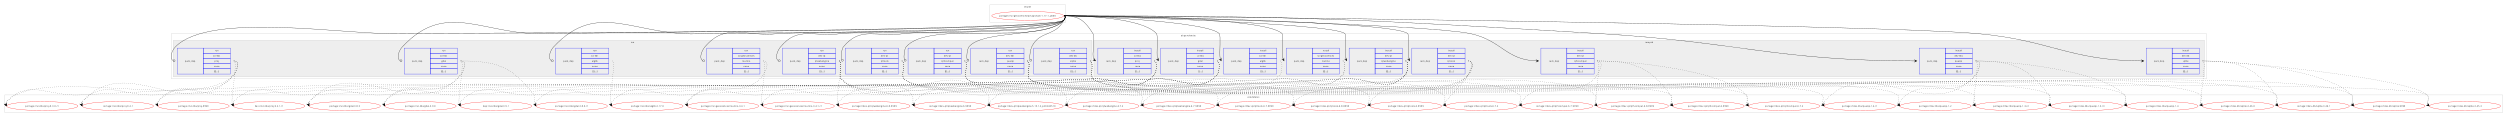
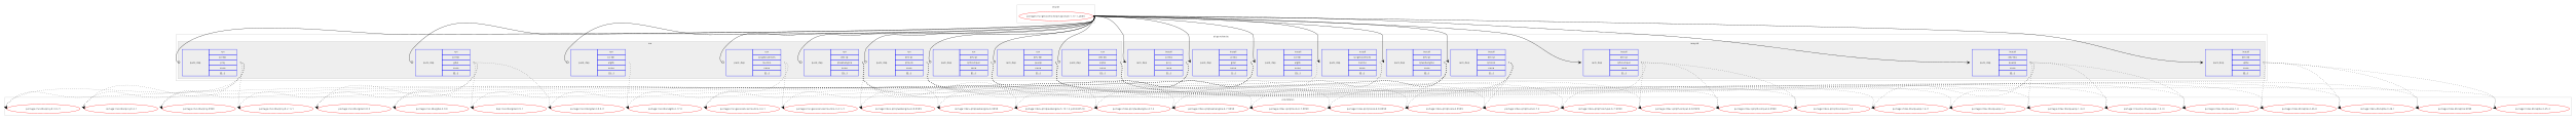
  digraph {
    compound=true
    concentrate=true
    fontname="Open Sans"
    fontsize=10
    newrank=true
    rankdir=TB
    ranksep=1.5
    node [color=red fontname="Open Sans" fontsize=10]
    edge [arrowhead=vee fontname="Open Sans" headport=w style=dotted tailport=e weight=100]
    n1 [label="portage://sci-geosciences/qmapshack-1.17.1_p600" width=4]
    n2 [color=blue label=<<TABLE BORDER="0" CELLBORDER="1" CELLSPACING="0" CELLPADDING="4" WIDTH="220"><TR><TD ROWSPAN="6" CELLPADDING="30">pack_dep</TD></TR><TR><TD WIDTH="110">install</TD></TR><TR><TD>dev-db</TD></TR><TR><TD>sqlite</TD></TR><TR><TD>none</TD></TR><TR><TD>[[],,,,]</TD></TR></TABLE>> shape=none]
    n3 [color=blue label=<<TABLE BORDER="0" CELLBORDER="1" CELLSPACING="0" CELLPADDING="4" WIDTH="220"><TR><TD ROWSPAN="6" CELLPADDING="30">pack_dep</TD></TR><TR><TD WIDTH="110">install</TD></TR><TR><TD>dev-libs</TD></TR><TR><TD>quazip</TD></TR><TR><TD>none</TD></TR><TR><TD>[[],,,,]</TD></TR></TABLE>> shape=none]
    n4 [color=blue label=<<TABLE BORDER="0" CELLBORDER="1" CELLSPACING="0" CELLPADDING="4" WIDTH="220"><TR><TD ROWSPAN="6" CELLPADDING="30">pack_dep</TD></TR><TR><TD WIDTH="110">install</TD></TR><TR><TD>dev-qt</TD></TR><TR><TD>qt5compat</TD></TR><TR><TD>none</TD></TR><TR><TD>[[],,,,]</TD></TR></TABLE>> shape=none]
    n5 [color=blue label=<<TABLE BORDER="0" CELLBORDER="1" CELLSPACING="0" CELLPADDING="4" WIDTH="220"><TR><TD ROWSPAN="6" CELLPADDING="30">pack_dep</TD></TR><TR><TD WIDTH="110">install</TD></TR><TR><TD>dev-qt</TD></TR><TR><TD>qttools</TD></TR><TR><TD>none</TD></TR><TR><TD>[[],,,,]</TD></TR></TABLE>> shape=none]
    n6 [color=blue label=<<TABLE BORDER="0" CELLBORDER="1" CELLSPACING="0" CELLPADDING="4" WIDTH="220"><TR><TD ROWSPAN="6" CELLPADDING="30">pack_dep</TD></TR><TR><TD WIDTH="110">install</TD></TR><TR><TD>dev-qt</TD></TR><TR><TD>qtwebengine</TD></TR><TR><TD>none</TD></TR><TR><TD>[[],,,,]</TD></TR></TABLE>> shape=none]
    n7 [color=blue label=<<TABLE BORDER="0" CELLBORDER="1" CELLSPACING="0" CELLPADDING="4" WIDTH="220"><TR><TD ROWSPAN="6" CELLPADDING="30">pack_dep</TD></TR><TR><TD WIDTH="110">install</TD></TR><TR><TD>sci-geosciences</TD></TR><TR><TD>routino</TD></TR><TR><TD>none</TD></TR><TR><TD>[[],,,,]</TD></TR></TABLE>> shape=none]
    n8 [color=blue label=<<TABLE BORDER="0" CELLBORDER="1" CELLSPACING="0" CELLPADDING="4" WIDTH="220"><TR><TD ROWSPAN="6" CELLPADDING="30">pack_dep</TD></TR><TR><TD WIDTH="110">install</TD></TR><TR><TD>sci-libs</TD></TR><TR><TD>alglib</TD></TR><TR><TD>none</TD></TR><TR><TD>[[],,,,]</TD></TR></TABLE>> shape=none]
    n9 [color=blue label=<<TABLE BORDER="0" CELLBORDER="1" CELLSPACING="0" CELLPADDING="4" WIDTH="220"><TR><TD ROWSPAN="6" CELLPADDING="30">pack_dep</TD></TR><TR><TD WIDTH="110">install</TD></TR><TR><TD>sci-libs</TD></TR><TR><TD>gdal</TD></TR><TR><TD>none</TD></TR><TR><TD>[[],,,,]</TD></TR></TABLE>> shape=none]
    n10 [color=blue label=<<TABLE BORDER="0" CELLBORDER="1" CELLSPACING="0" CELLPADDING="4" WIDTH="220"><TR><TD ROWSPAN="6" CELLPADDING="30">pack_dep</TD></TR><TR><TD WIDTH="110">install</TD></TR><TR><TD>sci-libs</TD></TR><TR><TD>proj</TD></TR><TR><TD>none</TD></TR><TR><TD>[[],,,,]</TD></TR></TABLE>> shape=none]
    n11 [color=blue label=<<TABLE BORDER="0" CELLBORDER="1" CELLSPACING="0" CELLPADDING="4" WIDTH="220"><TR><TD ROWSPAN="6" CELLPADDING="30">pack_dep</TD></TR><TR><TD WIDTH="110">run</TD></TR><TR><TD>dev-db</TD></TR><TR><TD>sqlite</TD></TR><TR><TD>none</TD></TR><TR><TD>[[],,,,]</TD></TR></TABLE>> shape=none]
    n12 [color=blue label=<<TABLE BORDER="0" CELLBORDER="1" CELLSPACING="0" CELLPADDING="4" WIDTH="220"><TR><TD ROWSPAN="6" CELLPADDING="30">pack_dep</TD></TR><TR><TD WIDTH="110">run</TD></TR><TR><TD>dev-libs</TD></TR><TR><TD>quazip</TD></TR><TR><TD>none</TD></TR><TR><TD>[[],,,,]</TD></TR></TABLE>> shape=none]
    n13 [color=blue label=<<TABLE BORDER="0" CELLBORDER="1" CELLSPACING="0" CELLPADDING="4" WIDTH="220"><TR><TD ROWSPAN="6" CELLPADDING="30">pack_dep</TD></TR><TR><TD WIDTH="110">run</TD></TR><TR><TD>dev-qt</TD></TR><TR><TD>qt5compat</TD></TR><TR><TD>none</TD></TR><TR><TD>[[],,,,]</TD></TR></TABLE>> shape=none]
    n14 [color=blue label=<<TABLE BORDER="0" CELLBORDER="1" CELLSPACING="0" CELLPADDING="4" WIDTH="220"><TR><TD ROWSPAN="6" CELLPADDING="30">pack_dep</TD></TR><TR><TD WIDTH="110">run</TD></TR><TR><TD>dev-qt</TD></TR><TR><TD>qttools</TD></TR><TR><TD>none</TD></TR><TR><TD>[[],,,,]</TD></TR></TABLE>> shape=none]
    n15 [color=blue label=<<TABLE BORDER="0" CELLBORDER="1" CELLSPACING="0" CELLPADDING="4" WIDTH="220"><TR><TD ROWSPAN="6" CELLPADDING="30">pack_dep</TD></TR><TR><TD WIDTH="110">run</TD></TR><TR><TD>dev-qt</TD></TR><TR><TD>qtwebengine</TD></TR><TR><TD>none</TD></TR><TR><TD>[[],,,,]</TD></TR></TABLE>> shape=none]
    n16 [color=blue label=<<TABLE BORDER="0" CELLBORDER="1" CELLSPACING="0" CELLPADDING="4" WIDTH="220"><TR><TD ROWSPAN="6" CELLPADDING="30">pack_dep</TD></TR><TR><TD WIDTH="110">run</TD></TR><TR><TD>sci-geosciences</TD></TR><TR><TD>routino</TD></TR><TR><TD>none</TD></TR><TR><TD>[[],,,,]</TD></TR></TABLE>> shape=none]
    n17 [color=blue label=<<TABLE BORDER="0" CELLBORDER="1" CELLSPACING="0" CELLPADDING="4" WIDTH="220"><TR><TD ROWSPAN="6" CELLPADDING="30">pack_dep</TD></TR><TR><TD WIDTH="110">run</TD></TR><TR><TD>sci-libs</TD></TR><TR><TD>alglib</TD></TR><TR><TD>none</TD></TR><TR><TD>[[],,,,]</TD></TR></TABLE>> shape=none]
    n18 [color=blue label=<<TABLE BORDER="0" CELLBORDER="1" CELLSPACING="0" CELLPADDING="4" WIDTH="220"><TR><TD ROWSPAN="6" CELLPADDING="30">pack_dep</TD></TR><TR><TD WIDTH="110">run</TD></TR><TR><TD>sci-libs</TD></TR><TR><TD>gdal</TD></TR><TR><TD>none</TD></TR><TR><TD>[[],,,,]</TD></TR></TABLE>> shape=none]
    n19 [color=blue label=<<TABLE BORDER="0" CELLBORDER="1" CELLSPACING="0" CELLPADDING="4" WIDTH="220"><TR><TD ROWSPAN="6" CELLPADDING="30">pack_dep</TD></TR><TR><TD WIDTH="110">run</TD></TR><TR><TD>sci-libs</TD></TR><TR><TD>proj</TD></TR><TR><TD>none</TD></TR><TR><TD>[[],,,,]</TD></TR></TABLE>> shape=none]
    n20 [label="portage://dev-libs/quazip-1.4-r1" width=4]
    n21 [label="portage://dev-libs/quazip-1.4" width=4]
-   n22 [label="portage://dev-libs/quazip-1.3-r3" width=4]
+   n22 [label="portage://routino-libs/quazip-1.3-r3" width=4]
    n23 [label="portage://dev-libs/quazip-1.3-r2" width=4]
    n24 [label="portage://dev-libs/quazip-1.2" width=4]
    n25 [label="portage://dev-db/sqlite-9999" width=4]
    n26 [label="portage://dev-db/sqlite-3.46.1" width=4]
    n27 [label="portage://dev-db/sqlite-3.46.0" width=4]
    n28 [label="portage://dev-db/sqlite-3.45.3" width=4]
    n29 [label="portage://sci-geosciences/routino-3.4.1-r1" width=4]
    n30 [label="portage://sci-geosciences/routino-3.4.1" width=4]
    n31 [label="portage://dev-qt/qt5compat-6.9999" width=4]
    n32 [label="portage://dev-qt/qt5compat-6.8.9999" width=4]
    n33 [label="portage://dev-qt/qt5compat-6.7.9999" width=4]
    n34 [label="portage://dev-qt/qt5compat-6.7.2" width=4]
    n35 [label="portage://dev-qt/qttools-6.9999" width=4]
    n36 [label="portage://dev-qt/qttools-6.8.8999" width=4]
    n37 [label="portage://dev-qt/qttools-6.7.9999" width=4]
    n38 [label="portage://dev-qt/qttools-6.7.2" width=4]
    n39 [label="portage://dev-qt/qtwebengine-6.9999" width=4]
    n40 [label="portage://dev-qt/qtwebengine-6.8.9999" width=4]
    n41 [label="portage://dev-qt/qtwebengine-6.7.9999" width=4]
    n42 [label="portage://dev-qt/qtwebengine-6.7.2" width=4]
    n43 [label="portage://dev-qt/qtwebengine-5.15.14_p20240510" width=4]
    n44 [label="portage://sci-libs/alglib-3.17.0" width=4]
    n45 [label="dep://sci-libs/gdal-3.9.1" width=4]
    n46 [label="portage://sci-libs/gdal-3.9.0" width=4]
    n47 [label="portage://sci-libs/gdal-3.8.5" width=4]
    n48 [label="portage://sci-libs/gdal-3.8.0-r1" width=4]
    n49 [label="portage://sci-libs/proj-9999" width=4]
    n50 [label="portage://sci-libs/proj-9.4.1" width=4]
    n51 [label="portage://sci-libs/proj-9.3.0-r1" width=4]
-   n52 [label="dev://sci-libs/proj-9.2.1-r1" width=4]
+   n52 [label="portage://sci-libs/proj-9.2.1-r1" width=4]
    subgraph cluster_1 {
      color=gray
      label=<<i>ebuild</i>>
      n1
    }
    subgraph cluster_2 {
      color=gray
      label=<<i>dependencies</i>>
      subgraph cluster_3 {
        color=gray
        fillcolor="#eeeeee"
        label=<<i>compile</i>>
        style=filled
        subgraph sub_4 {
          color=gray
          fillcolor="#eeeeee"
          label=<<i>compile</i>>
          style=filled
          n2
        }
        subgraph sub_5 {
          color=gray
          fillcolor="#eeeeee"
          label=<<i>compile</i>>
          style=filled
          n3
        }
        subgraph sub_6 {
          color=gray
          fillcolor="#eeeeee"
          label=<<i>compile</i>>
          style=filled
          n4
        }
        subgraph sub_7 {
          color=gray
          fillcolor="#eeeeee"
          label=<<i>compile</i>>
          style=filled
          n5
        }
        subgraph sub_8 {
          color=gray
          fillcolor="#eeeeee"
          label=<<i>compile</i>>
          style=filled
          n6
        }
        subgraph sub_9 {
          color=gray
          fillcolor="#eeeeee"
          label=<<i>compile</i>>
          style=filled
          n7
        }
        subgraph sub_10 {
          color=gray
          fillcolor="#eeeeee"
          label=<<i>compile</i>>
          style=filled
          n8
        }
        subgraph sub_11 {
          color=gray
          fillcolor="#eeeeee"
          label=<<i>compile</i>>
          style=filled
          n9
        }
        subgraph sub_12 {
          color=gray
          fillcolor="#eeeeee"
          label=<<i>compile</i>>
          style=filled
          n10
        }
      }
      subgraph cluster_13 {
        color=gray
        fillcolor="#eeeeee"
        label=<<i>compile and run</i>>
        style=filled
      }
      subgraph cluster_14 {
        color=gray
        fillcolor="#eeeeee"
        label=<<i>run</i>>
        style=filled
        subgraph sub_15 {
          color=gray
          fillcolor="#eeeeee"
          label=<<i>run</i>>
          style=filled
          n11
        }
        subgraph sub_16 {
          color=gray
          fillcolor="#eeeeee"
          label=<<i>run</i>>
          style=filled
          n12
        }
        subgraph sub_17 {
          color=gray
          fillcolor="#eeeeee"
          label=<<i>run</i>>
          style=filled
          n13
        }
        subgraph sub_18 {
          color=gray
          fillcolor="#eeeeee"
          label=<<i>run</i>>
          style=filled
          n14
        }
        subgraph sub_19 {
          color=gray
          fillcolor="#eeeeee"
          label=<<i>run</i>>
          style=filled
          n15
        }
        subgraph sub_20 {
          color=gray
          fillcolor="#eeeeee"
          label=<<i>run</i>>
          style=filled
          n16
        }
        subgraph sub_21 {
          color=gray
          fillcolor="#eeeeee"
          label=<<i>run</i>>
          style=filled
          n17
        }
        subgraph sub_22 {
          color=gray
          fillcolor="#eeeeee"
          label=<<i>run</i>>
          style=filled
          n18
        }
        subgraph sub_23 {
          color=gray
          fillcolor="#eeeeee"
          label=<<i>run</i>>
          style=filled
          n19
        }
      }
    }
    subgraph cluster_24 {
      color=gray
      label=<<i>candidates</i>>
      rank=same
      subgraph sub_25 {
        color=black
        label=<<i>candidates</i>>
        nodesep=1
        rank=same
        n20
        n21
        n22
        n23
        n24
      }
      subgraph sub_26 {
        color=black
        label=<<i>candidates</i>>
        nodesep=1
        rank=same
        n25
        n26
        n27
        n28
      }
      subgraph sub_27 {
        color=black
        label=<<i>candidates</i>>
        nodesep=1
        rank=same
        n29
        n30
      }
      subgraph sub_28 {
        color=black
        label=<<i>candidates</i>>
        nodesep=1
        rank=same
        n31
        n32
        n33
        n34
      }
      subgraph sub_29 {
        color=black
        label=<<i>candidates</i>>
        nodesep=1
        rank=same
        n35
        n36
        n37
        n38
      }
      subgraph sub_30 {
        color=black
        label=<<i>candidates</i>>
        nodesep=1
        rank=same
        n39
        n40
        n41
        n42
        n43
      }
      subgraph sub_31 {
        color=black
        label=<<i>candidates</i>>
        nodesep=1
        rank=same
        n29
        n30
      }
      subgraph sub_32 {
        color=black
        label=<<i>candidates</i>>
        nodesep=1
        rank=same
        n44
      }
      subgraph sub_33 {
        color=black
        label=<<i>candidates</i>>
        nodesep=1
        rank=same
        n45
        n46
        n47
        n48
      }
      subgraph sub_34 {
        color=black
        label=<<i>candidates</i>>
        nodesep=1
        rank=same
        n49
        n50
        n51
        n52
      }
      subgraph sub_35 {
        color=black
        label=<<i>candidates</i>>
        nodesep=1
        rank=same
        n25
        n26
        n27
        n28
      }
      subgraph sub_36 {
        color=black
        label=<<i>candidates</i>>
        nodesep=1
        rank=same
        n20
        n21
        n22
        n23
        n24
      }
      subgraph sub_37 {
        color=black
        label=<<i>candidates</i>>
        nodesep=1
        rank=same
        n31
        n32
        n33
        n34
      }
      subgraph sub_38 {
        color=black
        label=<<i>candidates</i>>
        nodesep=1
        rank=same
        n35
        n36
        n37
        n38
      }
      subgraph sub_39 {
        color=black
        label=<<i>candidates</i>>
        nodesep=1
        rank=same
        n39
        n40
        n41
        n42
        n43
      }
      subgraph sub_40 {
        color=black
        label=<<i>candidates</i>>
        nodesep=1
        rank=same
        n44
      }
      subgraph sub_41 {
        color=black
        label=<<i>candidates</i>>
        nodesep=1
        rank=same
        n45
        n46
        n47
        n48
      }
      subgraph sub_42 {
        color=black
        label=<<i>candidates</i>>
        nodesep=1
        rank=same
        n49
        n50
        n51
        n52
      }
    }
    n1 -> n2 [style=solid weight=20]
    n1 -> n3 [style=solid weight=20]
    n1 -> n4 [style=solid weight=20]
    n1 -> n5 [style=solid weight=20]
    n1 -> n6 [style=solid weight=20]
    n1 -> n7 [style=solid weight=20]
    n1 -> n8 [style=solid weight=20]
    n1 -> n9 [style=solid weight=20]
    n1 -> n10 [style=solid weight=20]
    n1 -> n11 [arrowhead=odot style=solid weight=20]
    n1 -> n12 [arrowhead=odot style=solid weight=20]
    n1 -> n13 [arrowhead=odot style=solid weight=20]
    n1 -> n14 [arrowhead=odot style=solid weight=20]
    n1 -> n15 [arrowhead=odot style=solid weight=20]
    n1 -> n16 [arrowhead=odot style=solid weight=20]
    n1 -> n17 [arrowhead=odot style=solid weight=20]
    n1 -> n18 [arrowhead=odot style=solid weight=20]
    n1 -> n19 [arrowhead=odot style=solid weight=20]
    n2 -> n25
    n2 -> n26
    n2 -> n27
    n2 -> n28
    n3 -> n20
    n3 -> n21
    n3 -> n22
    n3 -> n23
    n3 -> n24
    n4 -> n31
    n4 -> n32
    n4 -> n33
    n4 -> n34
    n5 -> n35
    n5 -> n36
    n5 -> n37
    n5 -> n38
    n6 -> n39
    n6 -> n40
    n6 -> n41
    n6 -> n42
    n6 -> n43
    n7 -> n29
    n7 -> n30
    n8 -> n44
    n9 -> n45
    n9 -> n46
    n9 -> n47
    n9 -> n48
    n10 -> n49
    n10 -> n50
    n10 -> n51
    n10 -> n52
    n11 -> n25
    n11 -> n26
    n11 -> n27
    n11 -> n28
    n12 -> n20
    n12 -> n21
    n12 -> n22
    n12 -> n23
    n12 -> n24
    n13 -> n31
    n13 -> n32
    n13 -> n33
    n13 -> n34
    n14 -> n35
    n14 -> n36
    n14 -> n37
    n14 -> n38
    n15 -> n39
    n15 -> n40
    n15 -> n41
    n15 -> n42
    n15 -> n43
    n16 -> n29
    n16 -> n30
    n17 -> n44
    n18 -> n45
    n18 -> n46
    n18 -> n47
    n18 -> n48
    n19 -> n49
    n19 -> n50
    n19 -> n51
    n19 -> n52
  }
